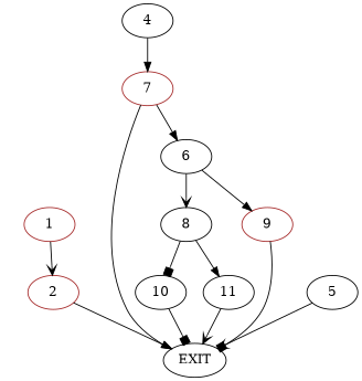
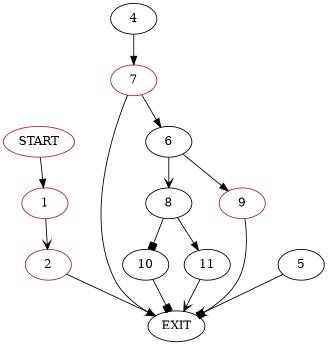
  digraph {
    node [color=black]
    edge [arrowhead=normal]
+   n1 [color=brown label=START]
    1 [color=brown]
    2 [color=brown]
    n4 [label=EXIT]
    7 [color=brown]
    4
    5
    6
    8
    9 [color=brown]
    10
    11
+   n1 -> 1
    1 -> 2 [arrowhead=vee]
    2 -> n4
-   7 -> n4
+   7 -> n4 [arrowhead=vee]
    7 -> 6
    4 -> 7
    5 -> n4 [arrowhead=vee]
    6 -> 8 [arrowhead=vee]
    6 -> 9
    8 -> 10 [arrowhead=box]
    8 -> 11
    9 -> n4 [arrowhead=box]
    10 -> n4 [arrowhead=box]
    11 -> n4 [arrowhead=vee]
  }
